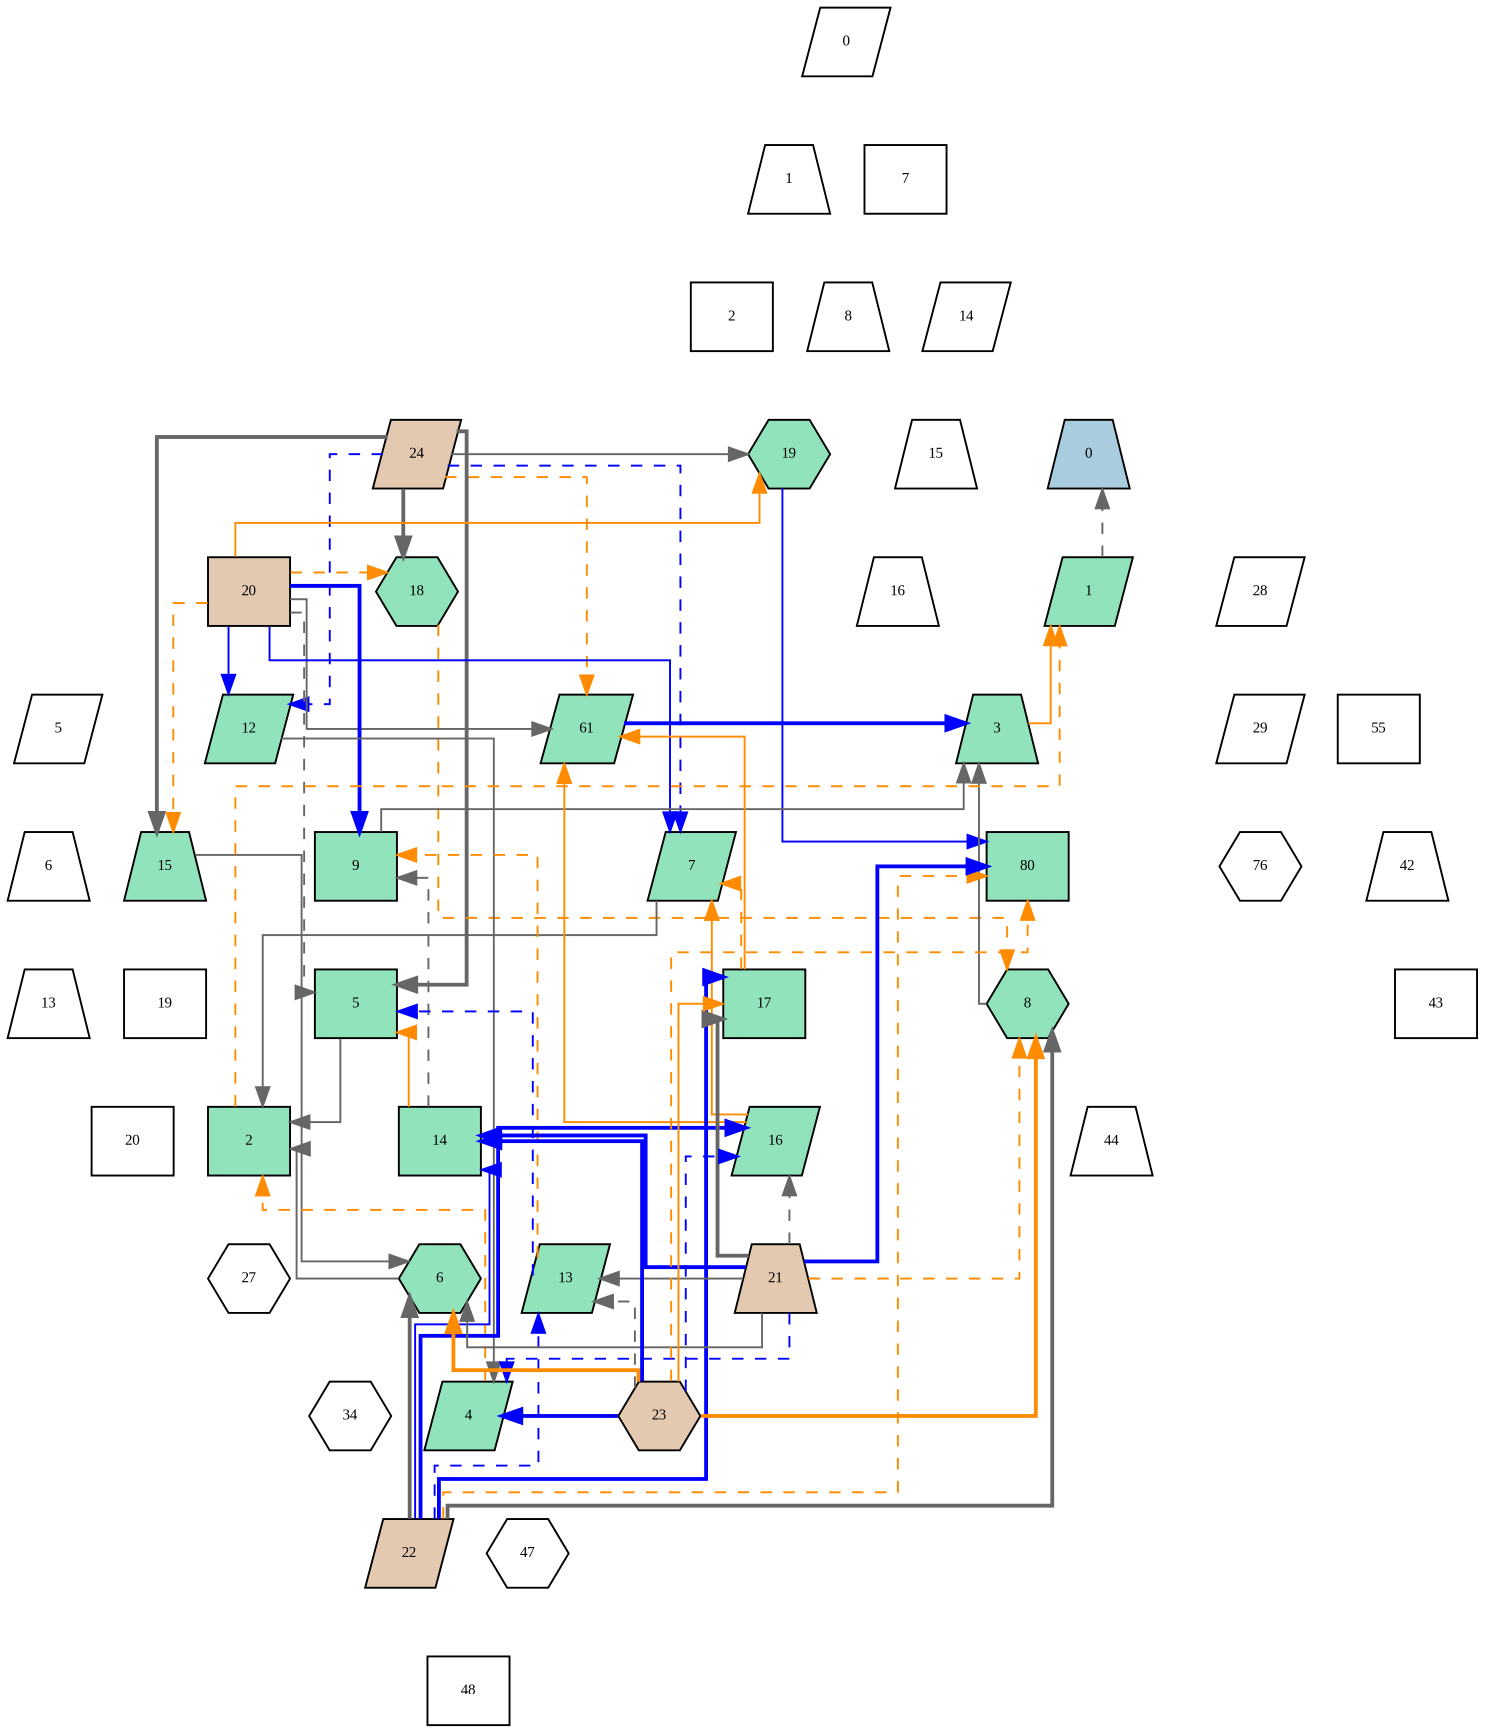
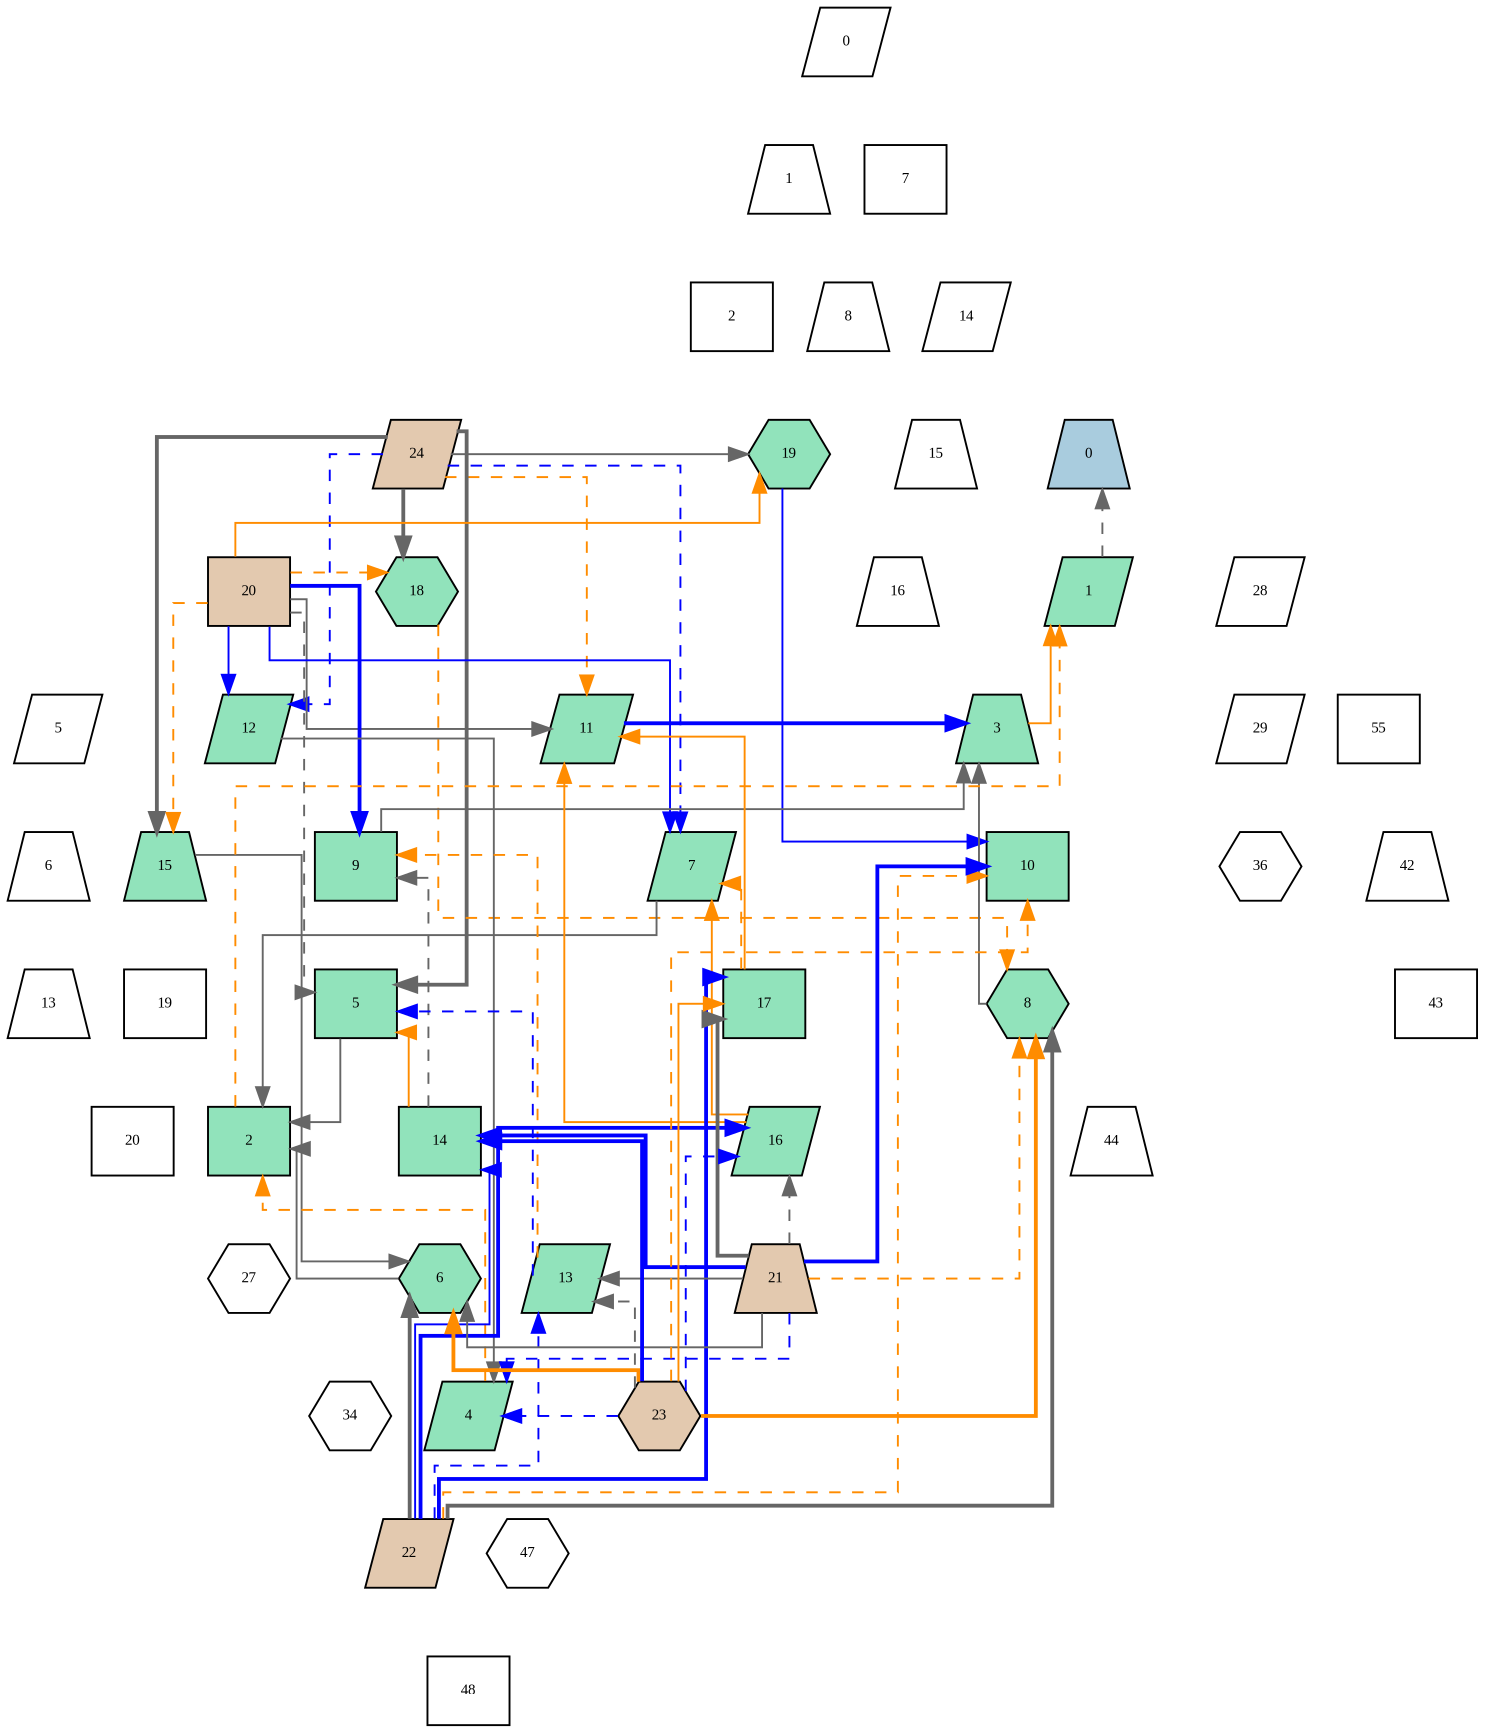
  digraph {
    fontname="Liberation Serif"
    rank=same
    rankdir=TB
    splines=ortho
    node [fillcolor="#ffffff" fixedsize=true fontname="Liberation Serif" fontsize=8 shape=parallelogram style=filled]
    edge [constraint=true fontname="Liberation Serif" style=invis]
    n1 [label=0 width=0.6]
    n2 [label=1 shape=trapezium width=0.6]
    n3 [label=7 shape=box width=0.6]
    n4 [label=2 shape=box width=0.6]
    n5 [label=8 shape=trapezium width=0.6]
    n6 [label=14 width=0.6]
    n7 [fillcolor="#e3c9af" label=24 width=0.6]
    n8 [fillcolor="#91e3bb" label=19 shape=hexagon width=0.6]
    n9 [label=15 shape=trapezium width=0.6]
    n10 [fillcolor="#e3c9af" label=20 shape=box width=0.6]
    n11 [fillcolor="#91e3bb" label=18 shape=hexagon width=0.6]
    n12 [fillcolor="#91e3bb" label=12 width=0.6]
    n13 [fillcolor="#91e3bb" label=15 shape=trapezium width=0.6]
-   n14 [fillcolor="#91e3bb" label=61 width=0.6]
+   n14 [fillcolor="#91e3bb" label=11 width=0.6]
    n15 [fillcolor="#91e3bb" label=7 width=0.6]
    n16 [fillcolor="#91e3bb" label=5 shape=box width=0.6]
    n17 [label=16 shape=trapezium width=0.6]
-   n18 [fillcolor="#91e3bb" label=80 shape=box width=0.6]
+   n18 [fillcolor="#91e3bb" label=10 shape=box width=0.6]
    n19 [fillcolor="#91e3bb" label=9 shape=box width=0.6]
    n20 [label=5 width=0.6]
    n21 [fillcolor="#91e3bb" label=8 shape=hexagon width=0.6]
    n22 [fillcolor="#91e3bb" label=4 width=0.6]
    n23 [label=13 shape=trapezium width=0.6]
    n24 [label=19 shape=box width=0.6]
    n25 [fillcolor="#91e3bb" label=6 shape=hexagon width=0.6]
    n26 [fillcolor="#91e3bb" label=3 shape=trapezium width=0.6]
    n27 [fillcolor="#91e3bb" label=2 shape=box width=0.6]
    n28 [fillcolor="#91e3bb" label=17 shape=box width=0.6]
    n29 [fillcolor="#91e3bb" label=14 shape=box width=0.6]
    n30 [label=6 shape=trapezium width=0.6]
    n31 [label=20 shape=box width=0.6]
    n32 [fillcolor="#a9ccde" label=0 shape=trapezium width=0.6]
    n33 [fillcolor="#91e3bb" label=1 width=0.6]
    n34 [fillcolor="#91e3bb" label=16 width=0.6]
    n35 [label=44 shape=trapezium width=0.6]
    n36 [fillcolor="#e3c9af" label=22 width=0.6]
    n37 [label=47 shape=hexagon width=0.6]
    n38 [label=34 shape=hexagon width=0.6]
    n39 [label=27 shape=hexagon width=0.6]
    n40 [label=28 width=0.6]
    n41 [label=29 width=0.6]
    n42 [label=55 shape=box width=0.6]
-   n43 [label=76 shape=hexagon width=0.6]
+   n43 [label=36 shape=hexagon width=0.6]
    n44 [fillcolor="#91e3bb" label=13 width=0.6]
    n45 [label=42 shape=trapezium width=0.6]
    n46 [label=43 shape=box width=0.6]
    n47 [fillcolor="#e3c9af" label=21 shape=trapezium width=0.6]
    n48 [fillcolor="#e3c9af" label=23 shape=hexagon width=0.6]
    n49 [label=48 shape=box width=0.6]
    n1 -> n2
    n1 -> n3
    n2 -> n4
    n2 -> n5
    n3 -> n5
    n3 -> n6
    n4 -> n7
    n4 -> n8
    n5 -> n8
    n5 -> n9
    n6 -> n9
    n6 -> n32
    n7 -> n8 [color=gray40 constraint=false style=solid]
    n7 -> n10
    n7 -> n11 [color=gray40 constraint=false style=bold]
    n7 -> n11
    n7 -> n12 [color=blue constraint=false style=dashed]
    n7 -> n13 [color=gray40 constraint=false style=bold]
    n7 -> n14 [color=darkorange constraint=false style=dashed]
    n7 -> n15 [color=blue constraint=false style=dashed]
    n7 -> n16 [color=gray40 constraint=false style=bold]
    n8 -> n11
    n8 -> n17
    n8 -> n18 [color=blue constraint=false style=solid]
    n9 -> n17
    n9 -> n33
    n10 -> n8 [color=darkorange constraint=false style=solid]
    n10 -> n11 [color=darkorange constraint=false style=dashed]
    n10 -> n12 [color=blue constraint=false style=solid]
    n10 -> n12
    n10 -> n13 [color=darkorange constraint=false style=dashed]
    n10 -> n14 [color=gray40 constraint=false style=solid]
    n10 -> n15 [color=blue constraint=false style=solid]
    n10 -> n16 [color=gray40 constraint=false style=dashed]
    n10 -> n19 [color=blue constraint=false style=bold]
    n10 -> n20
    n11 -> n12
    n11 -> n14
    n11 -> n21 [color=darkorange constraint=false style=dashed]
    n12 -> n13
    n12 -> n19
    n12 -> n22 [color=gray40 constraint=false style=solid]
    n13 -> n23
    n13 -> n24
    n13 -> n25 [color=gray40 constraint=false style=solid]
    n14 -> n15
    n14 -> n19
    n14 -> n26 [color=blue constraint=false style=bold]
    n15 -> n16
    n15 -> n27 [color=gray40 constraint=false style=solid]
    n15 -> n28
    n16 -> n27 [color=gray40 constraint=false style=solid]
    n16 -> n27
    n16 -> n29
    n17 -> n14
    n17 -> n26
    n18 -> n21
    n18 -> n28
    n19 -> n16
    n19 -> n24
    n19 -> n26 [color=gray40 constraint=false style=solid]
    n20 -> n13
    n20 -> n30
    n21 -> n26 [color=gray40 constraint=false style=solid]
    n21 -> n34
    n21 -> n35
    n22 -> n27 [color=darkorange constraint=false style=dashed]
    n22 -> n36
    n22 -> n37
    n23 -> n31
    n24 -> n27
    n24 -> n31
    n25 -> n22
    n25 -> n27 [color=gray40 constraint=false style=solid]
    n25 -> n38
    n26 -> n15
    n26 -> n18
    n26 -> n33 [color=darkorange constraint=false style=solid]
    n27 -> n25
    n27 -> n33 [color=darkorange constraint=false style=dashed]
    n27 -> n39
    n28 -> n14 [color=darkorange constraint=false style=solid]
    n28 -> n15 [color=darkorange constraint=false style=dashed]
    n28 -> n29
    n28 -> n34
    n29 -> n16 [color=darkorange constraint=false style=solid]
    n29 -> n19 [color=gray40 constraint=false style=dashed]
    n29 -> n25
    n29 -> n44
    n30 -> n23
    n31 -> n39
    n32 -> n33
    n32 -> n40
    n33 -> n26
    n33 -> n32 [color=gray40 constraint=false style=dashed]
    n33 -> n41
    n34 -> n14 [color=darkorange constraint=false style=solid]
    n34 -> n15 [color=darkorange constraint=false style=solid]
    n34 -> n44
    n34 -> n47
    n35 -> n47
    n36 -> n18 [color=darkorange constraint=false style=dashed]
    n36 -> n21 [color=gray40 constraint=false style=bold]
    n36 -> n25 [color=gray40 constraint=false style=bold]
    n36 -> n28 [color=blue constraint=false style=bold]
    n36 -> n29 [color=blue constraint=false style=solid]
    n36 -> n34 [color=blue constraint=false style=bold]
    n36 -> n44 [color=blue constraint=false style=dashed]
    n36 -> n49
    n37 -> n49
    n38 -> n36
    n39 -> n38
    n40 -> n41
    n40 -> n42
    n41 -> n18
    n41 -> n43
    n42 -> n43
    n42 -> n45
    n43 -> n21
    n43 -> n46
    n44 -> n16 [color=blue constraint=false style=dashed]
    n44 -> n19 [color=darkorange constraint=false style=dashed]
    n44 -> n22
    n44 -> n48
    n45 -> n46
    n46 -> n35
    n47 -> n18 [color=blue constraint=false style=bold]
    n47 -> n21 [color=darkorange constraint=false style=dashed]
    n47 -> n22 [color=blue constraint=false style=dashed]
    n47 -> n25 [color=gray40 constraint=false style=solid]
    n47 -> n28 [color=gray40 constraint=false style=bold]
    n47 -> n29 [color=blue constraint=false style=bold]
    n47 -> n34 [color=gray40 constraint=false style=dashed]
    n47 -> n44 [color=gray40 constraint=false style=solid]
    n47 -> n48
    n48 -> n18 [color=darkorange constraint=false style=dashed]
    n48 -> n21 [color=darkorange constraint=false style=bold]
-   n48 -> n22 [color=blue constraint=false style=bold]
+   n48 -> n22 [color=blue constraint=false style=dashed]
    n48 -> n25 [color=darkorange constraint=false style=bold]
    n48 -> n28 [color=darkorange constraint=false style=solid]
    n48 -> n29 [color=blue constraint=false style=bold]
    n48 -> n34 [color=blue constraint=false style=dashed]
    n48 -> n37
    n48 -> n44 [color=gray40 constraint=false style=dashed]
  }
